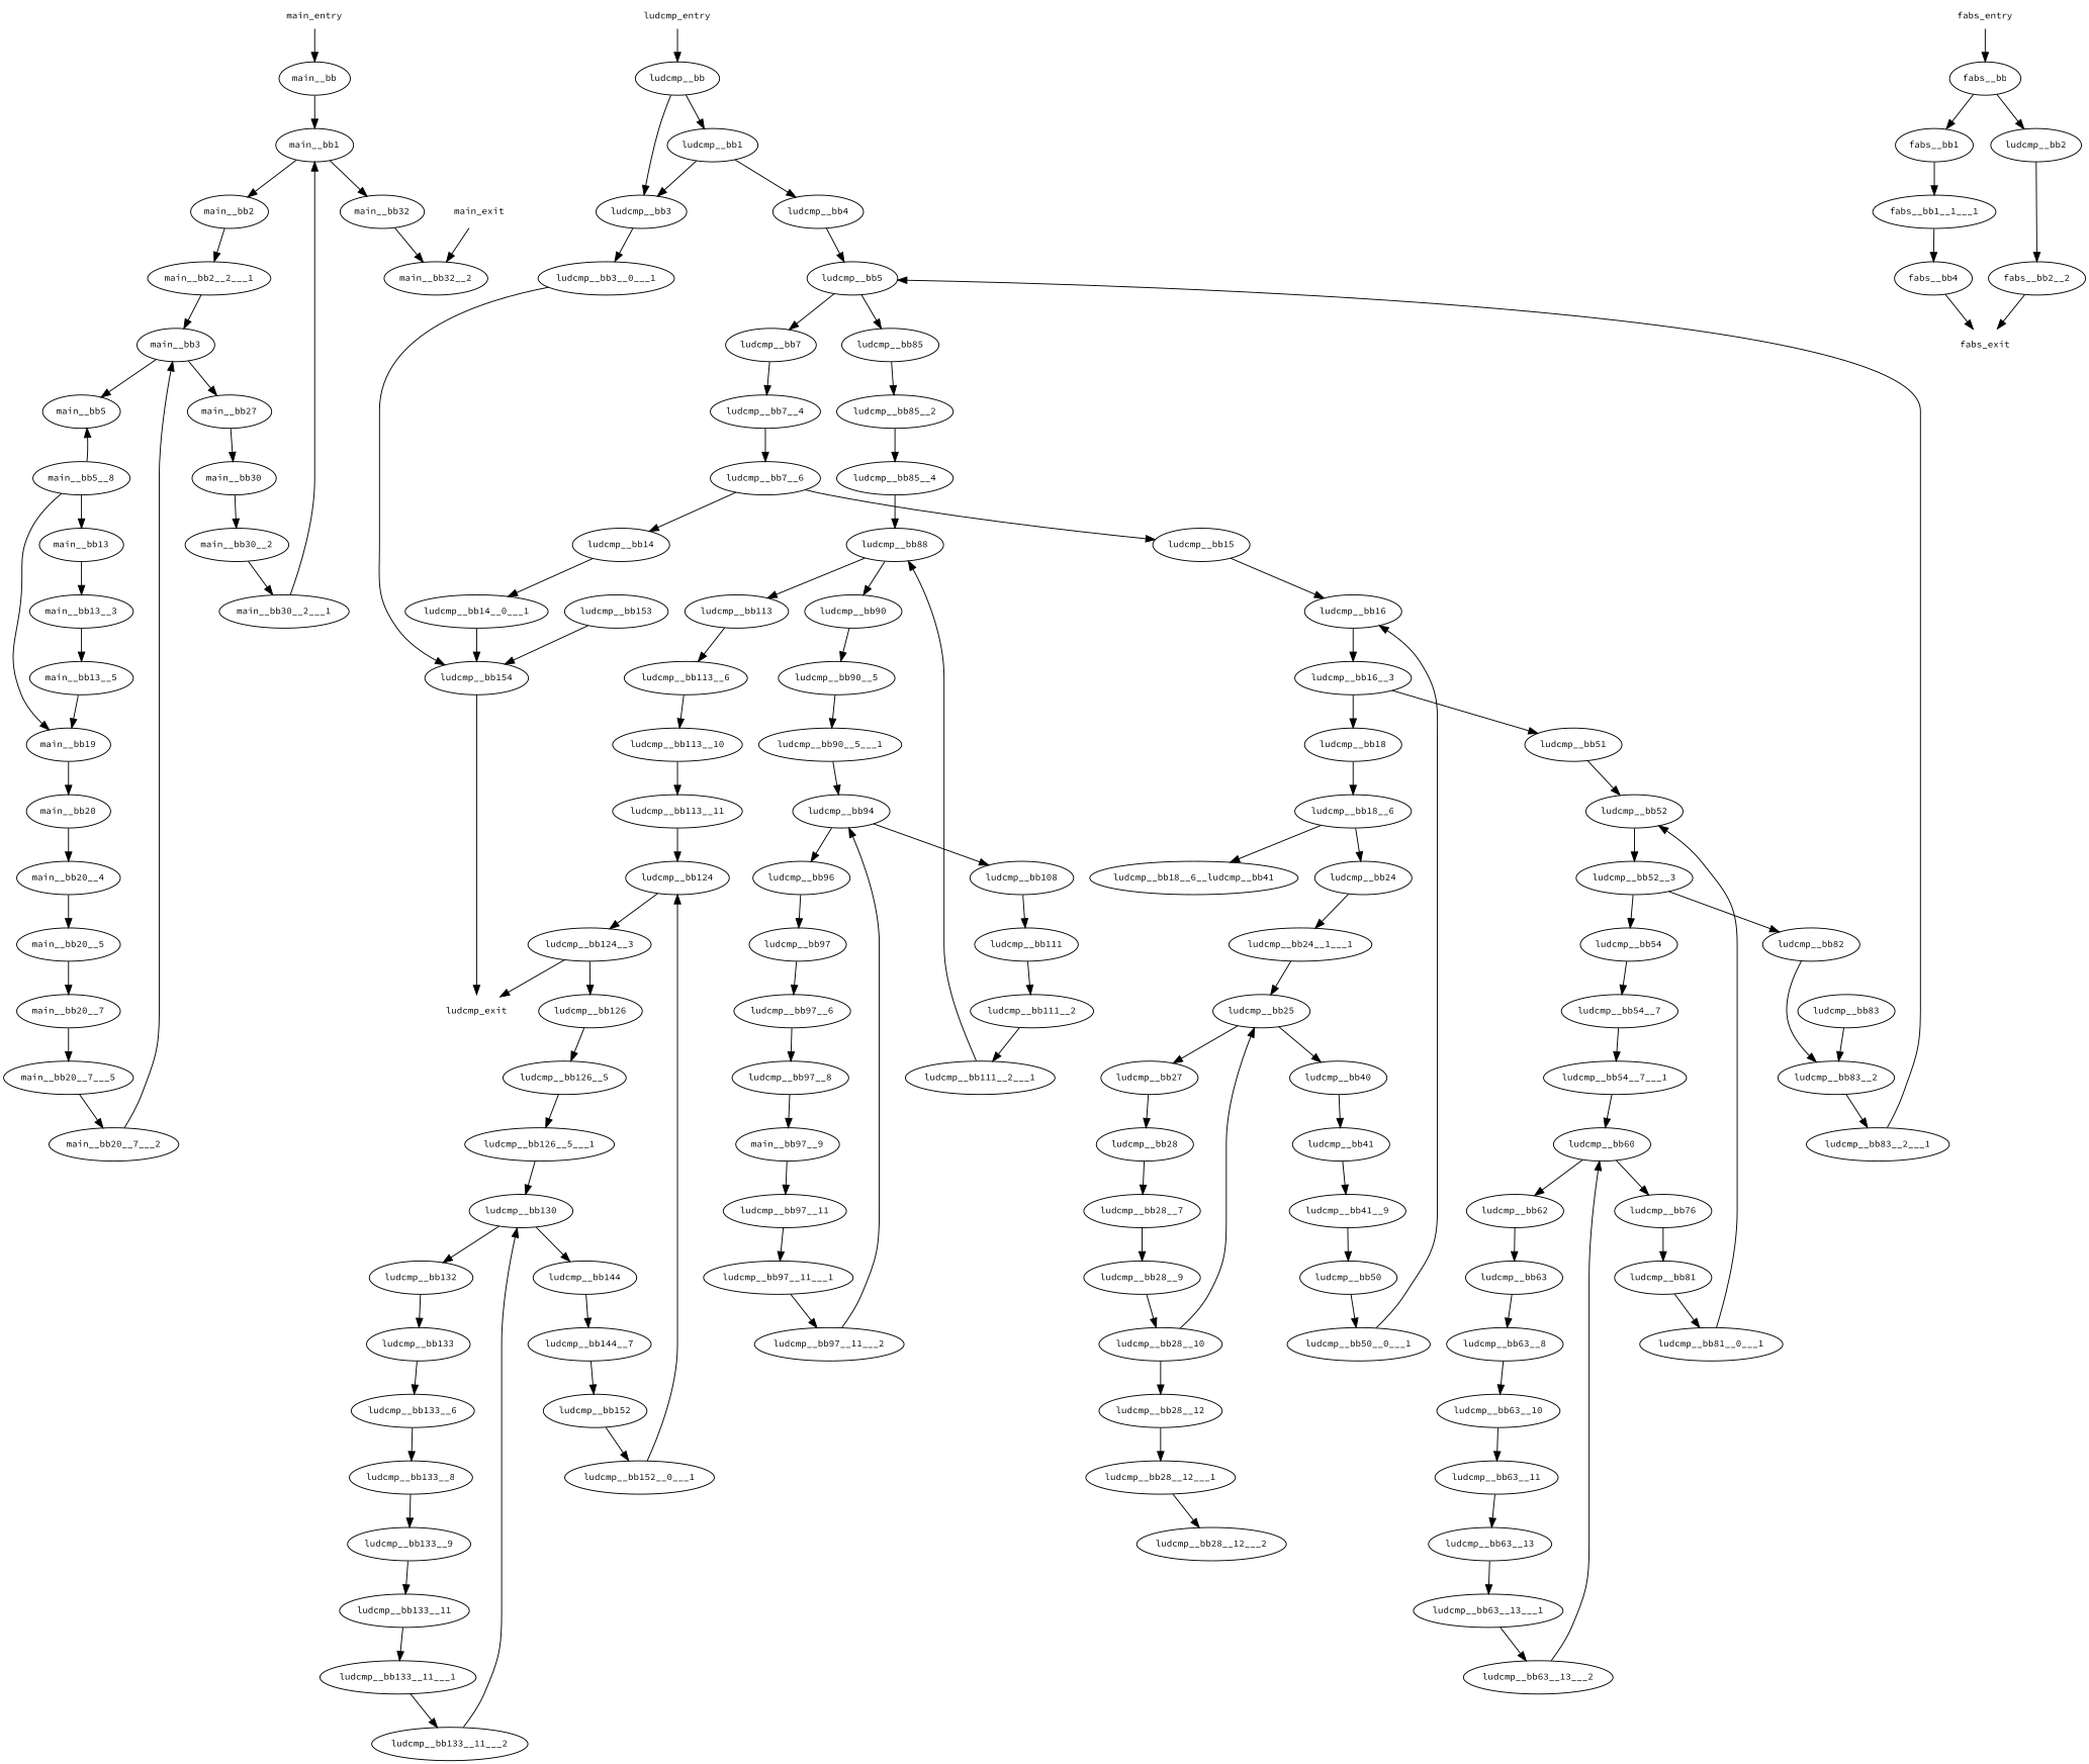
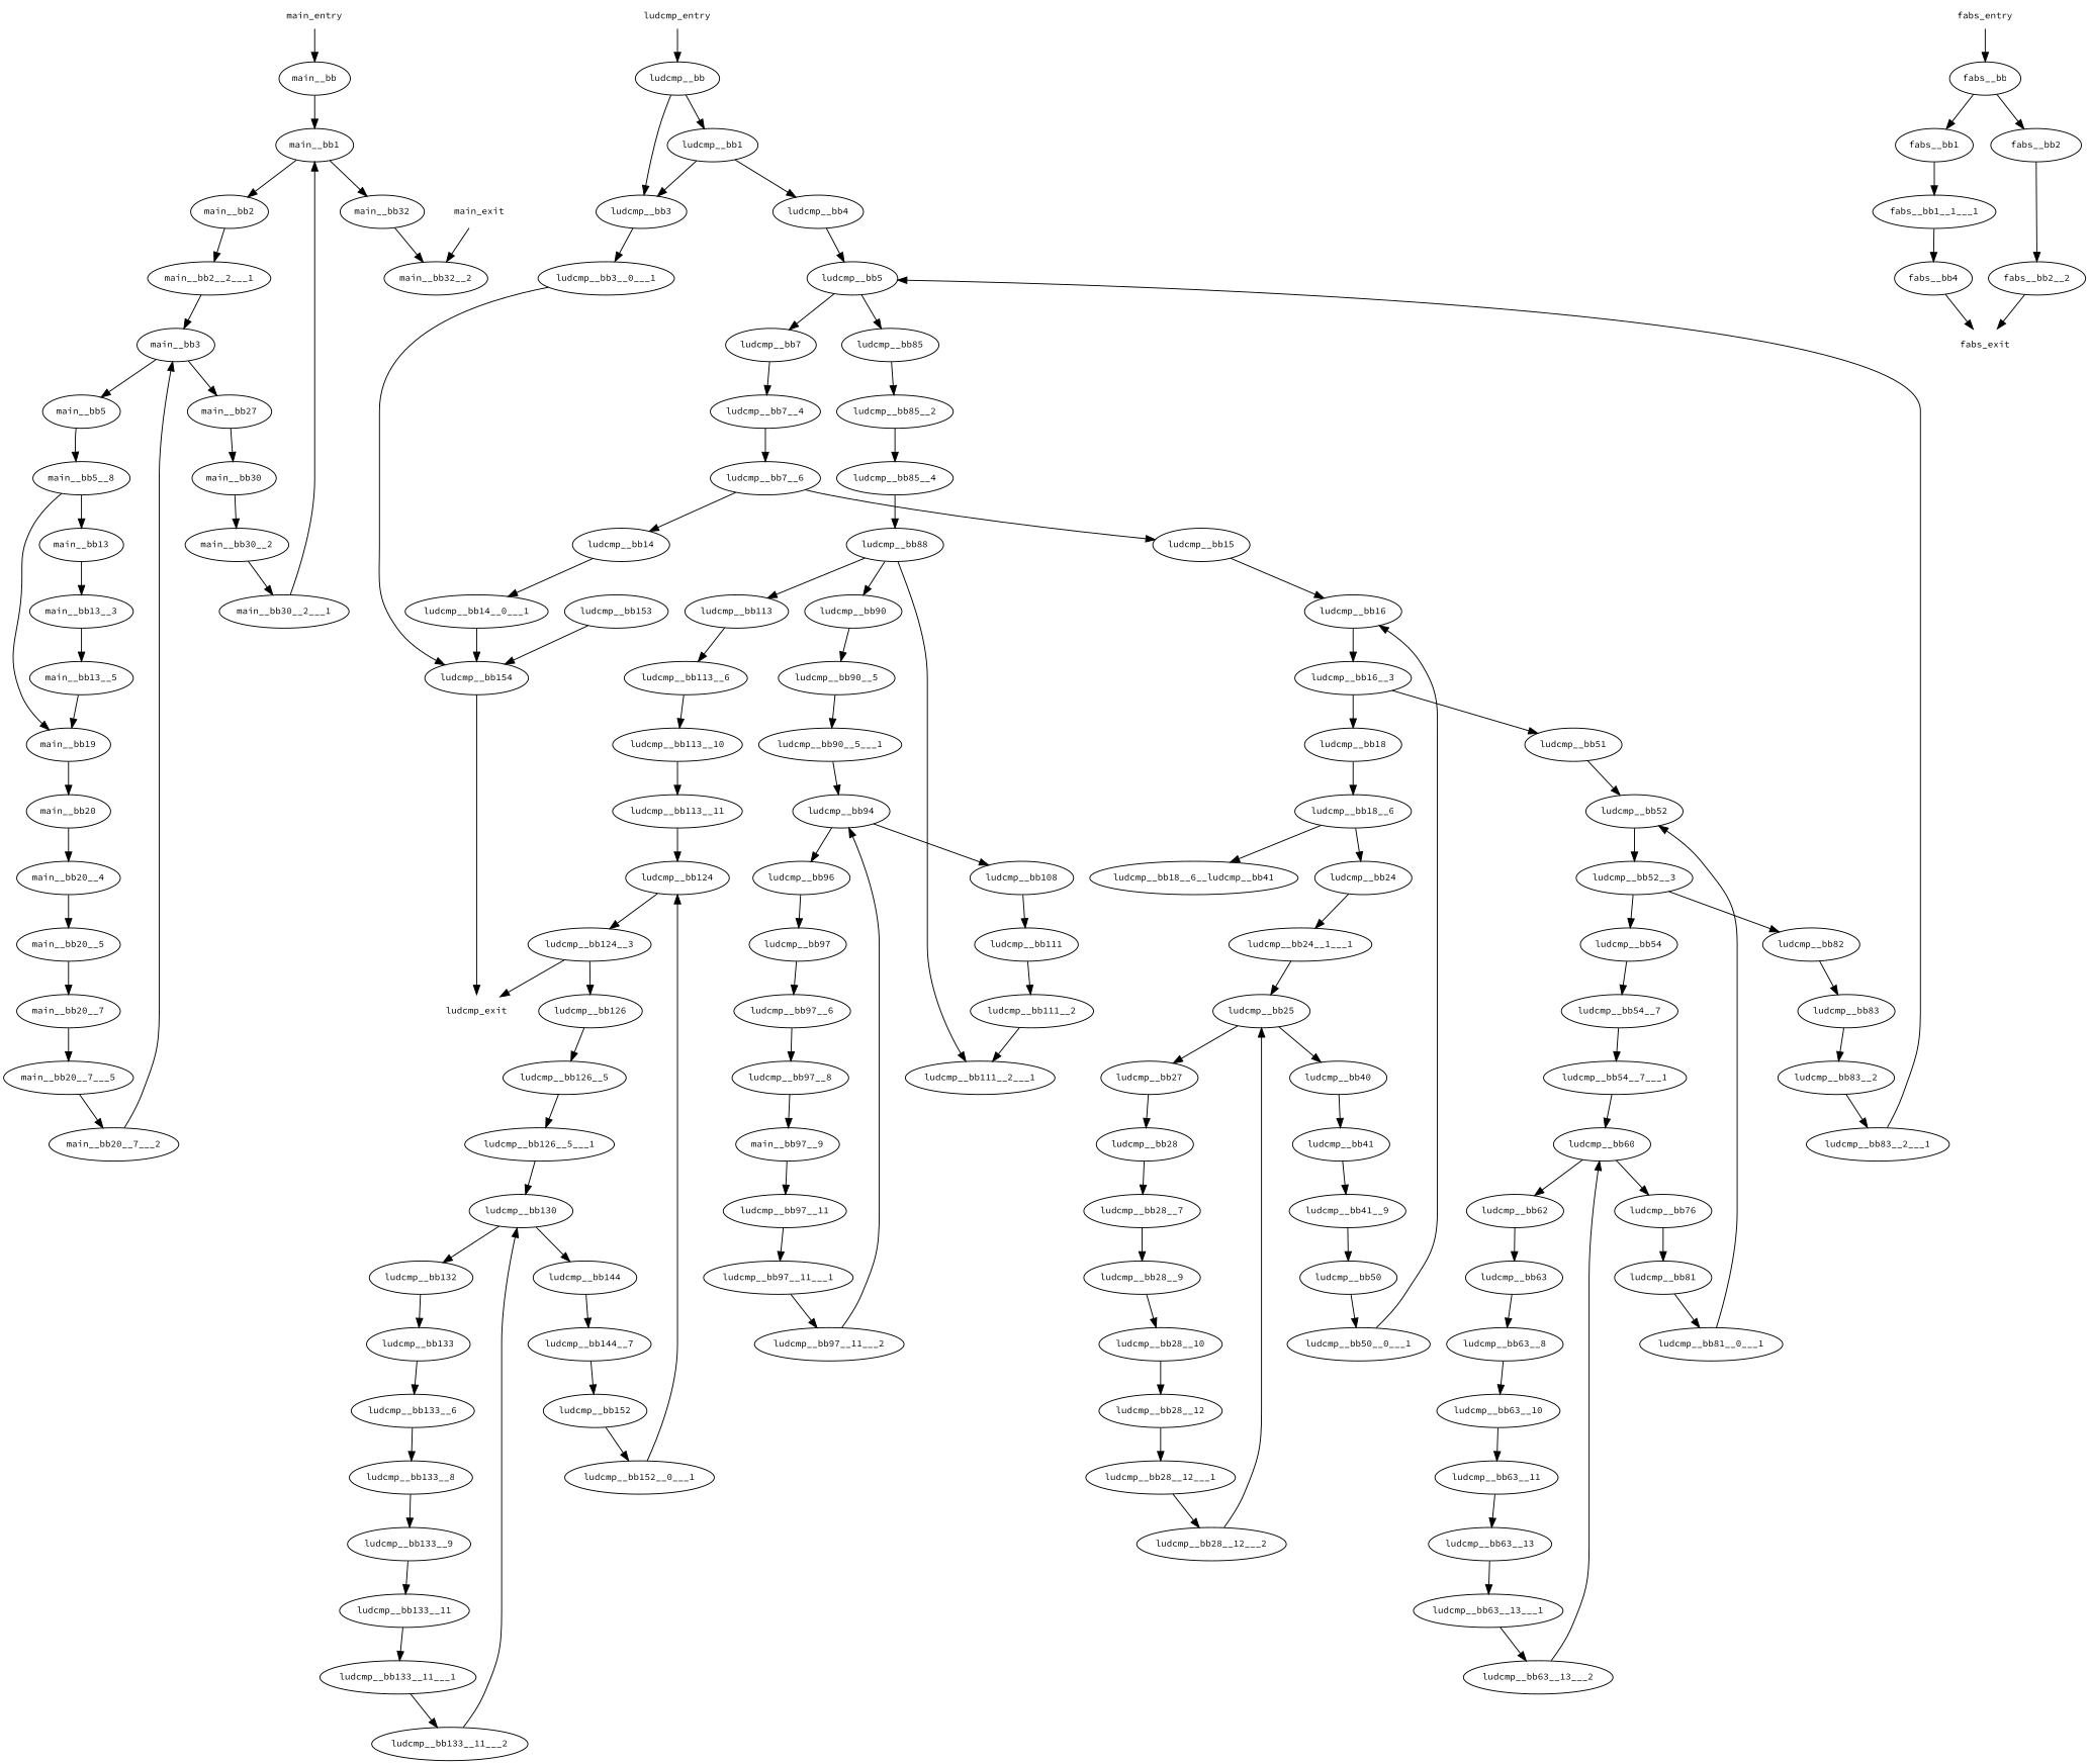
  digraph {
    fontname="Source Code Pro"
    fontsize=10
    rankdir=TB
    node [fontname="Source Code Pro" fontsize=10]
    edge [fontname="Source Code Pro"]
    n1 [label=main__bb width=0.01]
    n2 [label=main__bb1 width=0.01]
    n3 [label=main__bb2 width=0.01]
    n4 [label=main__bb32 width=0.01]
    n5 [label=main__bb2__2___1 width=0.01]
    n6 [label=main__bb3 width=0.01]
    n7 [label=main__bb5 width=0.01]
    n8 [label=main__bb27 width=0.01]
    n9 [label=main__bb5__8 width=0.01]
    n10 [label=main__bb13 width=0.01]
    n11 [label=main__bb19 width=0.01]
    n12 [label=main__bb13__3 width=0.01]
    n13 [label=main__bb13__5 width=0.01]
    n14 [label=main__bb20 width=0.01]
    n15 [label=main__bb20__4 width=0.01]
    n16 [label=main__bb20__5 width=0.01]
    n17 [label=main__bb20__7 width=0.01]
    n18 [label=main__bb20__7___5 width=0.01]
    n19 [label=main__bb20__7___2 width=0.01]
    n20 [label=main__bb30 width=0.01]
    n21 [label=main__bb30__2 width=0.01]
    n22 [label=main__bb30__2___1 width=0.01]
    n23 [label=main__bb32__2 width=0.01]
    main_exit [color=white width=0.01]
    main_entry [color=white height=0.01 width=0.01]
    n26 [label=ludcmp__bb width=0.01]
    n27 [label=ludcmp__bb1 width=0.01]
    n28 [label=ludcmp__bb3 width=0.01]
    n29 [label=ludcmp__bb4 width=0.01]
    n30 [label=ludcmp__bb3__0___1 width=0.01]
    n31 [label=ludcmp__bb154 width=0.01]
    n32 [label=ludcmp__bb5 width=0.01]
    n33 [label=ludcmp__bb7 width=0.01]
    n34 [label=ludcmp__bb85 width=0.01]
    n35 [label=ludcmp__bb7__4 width=0.01]
    n36 [label=ludcmp__bb7__6 width=0.01]
    n37 [label=ludcmp__bb14 width=0.01]
    n38 [label=ludcmp__bb15 width=0.01]
    n39 [label=ludcmp__bb14__0___1 width=0.01]
    n40 [label=ludcmp__bb16 width=0.01]
    n41 [label=ludcmp__bb16__3 width=0.01]
    n42 [label=ludcmp__bb18 width=0.01]
    n43 [label=ludcmp__bb51 width=0.01]
    n44 [label=ludcmp__bb18__6 width=0.01]
    n45 [label=ludcmp__bb18__6__ludcmp__bb41 width=0.01]
    n46 [label=ludcmp__bb24 width=0.01]
    n47 [label=ludcmp__bb41 width=0.01]
    n48 [label=ludcmp__bb24__1___1 width=0.01]
    n49 [label=ludcmp__bb25 width=0.01]
    n50 [label=ludcmp__bb27 width=0.01]
    n51 [label=ludcmp__bb40 width=0.01]
    n52 [label=ludcmp__bb28 width=0.01]
    n53 [label=ludcmp__bb28__7 width=0.01]
    n54 [label=ludcmp__bb28__9 width=0.01]
    n55 [label=ludcmp__bb28__10 width=0.01]
    n56 [label=ludcmp__bb28__12 width=0.01]
    n57 [label=ludcmp__bb28__12___1 width=0.01]
    n58 [label=ludcmp__bb28__12___2 width=0.01]
    n59 [label=ludcmp__bb41__9 width=0.01]
    n60 [label=ludcmp__bb50 width=0.01]
    n61 [label=ludcmp__bb50__0___1 width=0.01]
    n62 [label=ludcmp__bb52 width=0.01]
    n63 [label=ludcmp__bb52__3 width=0.01]
    n64 [label=ludcmp__bb54 width=0.01]
    n65 [label=ludcmp__bb82 width=0.01]
    n66 [label=ludcmp__bb54__7 width=0.01]
    n67 [label=ludcmp__bb54__7___1 width=0.01]
    n68 [label=ludcmp__bb60 width=0.01]
    n69 [label=ludcmp__bb62 width=0.01]
    n70 [label=ludcmp__bb76 width=0.01]
    n71 [label=ludcmp__bb63 width=0.01]
    n72 [label=ludcmp__bb63__8 width=0.01]
    n73 [label=ludcmp__bb63__10 width=0.01]
    n74 [label=ludcmp__bb63__11 width=0.01]
    n75 [label=ludcmp__bb63__13 width=0.01]
    n76 [label=ludcmp__bb63__13___1 width=0.01]
    n77 [label=ludcmp__bb63__13___2 width=0.01]
    n78 [label=ludcmp__bb81 width=0.01]
    n79 [label=ludcmp__bb81__0___1 width=0.01]
    n80 [label=ludcmp__bb83 width=0.01]
    n81 [label=ludcmp__bb83__2 width=0.01]
    n82 [label=ludcmp__bb83__2___1 width=0.01]
    n83 [label=ludcmp__bb85__2 width=0.01]
    n84 [label=ludcmp__bb85__4 width=0.01]
    n85 [label=ludcmp__bb88 width=0.01]
    n86 [label=ludcmp__bb90 width=0.01]
    n87 [label=ludcmp__bb113 width=0.01]
    n88 [label=ludcmp__bb90__5 width=0.01]
    n89 [label=ludcmp__bb90__5___1 width=0.01]
    n90 [label=ludcmp__bb94 width=0.01]
    n91 [label=ludcmp__bb96 width=0.01]
    n92 [label=ludcmp__bb108 width=0.01]
    n93 [label=ludcmp__bb97 width=0.01]
    n94 [label=ludcmp__bb97__6 width=0.01]
    n95 [label=ludcmp__bb97__8 width=0.01]
    n96 [label=main__bb97__9 width=0.01]
    n97 [label=ludcmp__bb97__11 width=0.01]
    n98 [label=ludcmp__bb97__11___1 width=0.01]
    n99 [label=ludcmp__bb97__11___2 width=0.01]
    n100 [label=ludcmp__bb111 width=0.01]
    n101 [label=ludcmp__bb111__2 width=0.01]
    n102 [label=ludcmp__bb111__2___1 width=0.01]
    n103 [label=ludcmp__bb113__6 width=0.01]
    n104 [label=ludcmp__bb113__10 width=0.01]
    n105 [label=ludcmp__bb113__11 width=0.01]
    n106 [label=ludcmp__bb124 width=0.01]
    n107 [label=ludcmp__bb124__3 width=0.01]
    n108 [label=ludcmp__bb126 width=0.01]
    n109 [label=ludcmp__bb153 width=0.01]
    n110 [label=ludcmp__bb126__5 width=0.01]
    n111 [label=ludcmp__bb126__5___1 width=0.01]
    n112 [label=ludcmp__bb130 width=0.01]
    n113 [label=ludcmp__bb132 width=0.01]
    n114 [label=ludcmp__bb144 width=0.01]
    n115 [label=ludcmp__bb133 width=0.01]
    n116 [label=ludcmp__bb133__6 width=0.01]
    n117 [label=ludcmp__bb133__8 width=0.01]
    n118 [label=ludcmp__bb133__9 width=0.01]
    n119 [label=ludcmp__bb133__11 width=0.01]
    n120 [label=ludcmp__bb133__11___1 width=0.01]
    n121 [label=ludcmp__bb133__11___2 width=0.01]
    n122 [label=ludcmp__bb144__7 width=0.01]
    n123 [label=ludcmp__bb152 width=0.01]
    n124 [label=ludcmp__bb152__0___1 width=0.01]
    ludcmp_exit [color=white width=0.01]
    ludcmp_entry [color=white height=0.01 width=0.01]
    n127 [label=fabs__bb width=0.01]
    n128 [label=fabs__bb1 width=0.01]
-   n129 [label=ludcmp__bb2 width=0.01]
+   n129 [label=fabs__bb2 width=0.01]
    n130 [label=fabs__bb1__1___1 width=0.01]
    n131 [label=fabs__bb4 width=0.01]
    n132 [label=fabs__bb2__2 width=0.01]
    fabs_exit [color=white width=0.01]
    fabs_entry [color=white height=0.01 width=0.01]
    subgraph sub_1 {
      n1
      n2
      n3
      n4
      n5
      n6
      n7
      n8
      n9
      n10
      n11
      n12
      n13
      n14
      n15
      n16
      n17
      n18
      n19
      n20
      n21
      n22
      n23
      main_exit
      main_entry
    }
    subgraph sub_2 {
      n26
      n27
      n28
      n29
      n30
      n31
      n32
      n33
      n34
      n35
      n36
      n37
      n38
      n39
      n40
      n41
      n42
      n43
      n44
      n45
      n46
      n47
      n48
      n49
      n50
      n51
      n52
      n53
      n54
      n55
      n56
      n57
      n58
      n59
      n60
      n61
      n62
      n63
      n64
      n65
      n66
      n67
      n68
      n69
      n70
      n71
      n72
      n73
      n74
      n75
      n76
      n77
      n78
      n79
      n80
      n81
      n82
      n83
      n84
      n85
      n86
      n87
      n88
      n89
      n90
      n91
      n92
      n93
      n94
      n95
      n96
      n97
      n98
      n99
      n100
      n101
      n102
      n103
      n104
      n105
      n106
      n107
      n108
      n109
      n110
      n111
      n112
      n113
      n114
      n115
      n116
      n117
      n118
      n119
      n120
      n121
      n122
      n123
      n124
      ludcmp_exit
      ludcmp_entry
    }
    subgraph sub_3 {
      n127
      n128
      n129
      n130
      n131
      n132
      fabs_exit
      fabs_entry
    }
    n1 -> n2
    n2 -> n3
    n2 -> n4
    n3 -> n5
    n4 -> n23
    n5 -> n6
    n6 -> n7
    n6 -> n8
-   n9 -> n7
+   n7 -> n9
    n8 -> n20
    n9 -> n10
    n9 -> n11
    n10 -> n12
    n11 -> n14
    n12 -> n13
    n13 -> n11
    n14 -> n15
    n15 -> n16
    n16 -> n17
    n17 -> n18
    n18 -> n19
    n19 -> n6
    n20 -> n21
    n21 -> n22
    n22 -> n2
    main_exit -> n23
    main_entry -> n1
    n26 -> n27
    n26 -> n28
    n27 -> n28
    n27 -> n29
    n28 -> n30
    n29 -> n32
    n30 -> n31
    n31 -> ludcmp_exit
    n32 -> n33
    n32 -> n34
    n33 -> n35
    n34 -> n83
    n35 -> n36
    n36 -> n37
    n36 -> n38
    n37 -> n39
    n38 -> n40
    n39 -> n31
    n40 -> n41
    n41 -> n42
    n41 -> n43
    n42 -> n44
    n43 -> n62
    n44 -> n45
    n44 -> n46
    n46 -> n48
    n47 -> n59
    n48 -> n49
    n49 -> n50
    n49 -> n51
    n50 -> n52
    n51 -> n47
    n52 -> n53
    n53 -> n54
    n54 -> n55
    n55 -> n56
    n56 -> n57
    n57 -> n58
-   n55 -> n49
+   n58 -> n49
    n59 -> n60
    n60 -> n61
    n61 -> n40
    n62 -> n63
    n63 -> n64
    n63 -> n65
    n64 -> n66
-   n65 -> n81
+   n65 -> n80
    n66 -> n67
    n67 -> n68
    n68 -> n69
    n68 -> n70
    n69 -> n71
    n70 -> n78
    n71 -> n72
    n72 -> n73
    n73 -> n74
    n74 -> n75
    n75 -> n76
    n76 -> n77
    n77 -> n68
    n78 -> n79
    n79 -> n62
    n80 -> n81
    n81 -> n82
    n82 -> n32
    n83 -> n84
    n84 -> n85
    n85 -> n86
    n85 -> n87
    n86 -> n88
    n87 -> n103
    n88 -> n89
    n89 -> n90
    n90 -> n91
    n90 -> n92
    n91 -> n93
    n92 -> n100
    n93 -> n94
    n94 -> n95
    n95 -> n96
    n96 -> n97
    n97 -> n98
    n98 -> n99
    n99 -> n90
    n100 -> n101
    n101 -> n102
-   n102 -> n85
+   n85 -> n102
    n103 -> n104
    n104 -> n105
    n105 -> n106
    n106 -> n107
    n107 -> n108
    n107 -> ludcmp_exit
    n108 -> n110
    n109 -> n31
    n110 -> n111
    n111 -> n112
    n112 -> n113
    n112 -> n114
    n113 -> n115
    n114 -> n122
    n115 -> n116
    n116 -> n117
    n117 -> n118
    n118 -> n119
    n119 -> n120
    n120 -> n121
    n121 -> n112
    n122 -> n123
    n123 -> n124
    n124 -> n106
    ludcmp_entry -> n26
    n127 -> n128
    n127 -> n129
    n128 -> n130
    n129 -> n132
    n130 -> n131
    n131 -> fabs_exit
    n132 -> fabs_exit
    fabs_entry -> n127
  }
